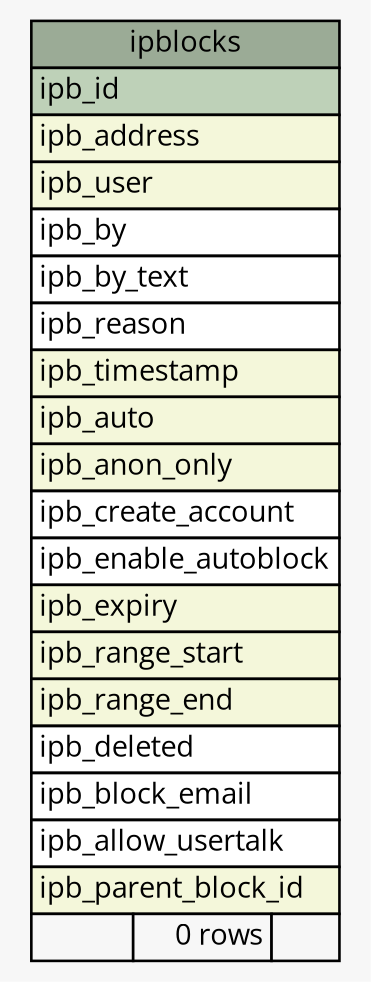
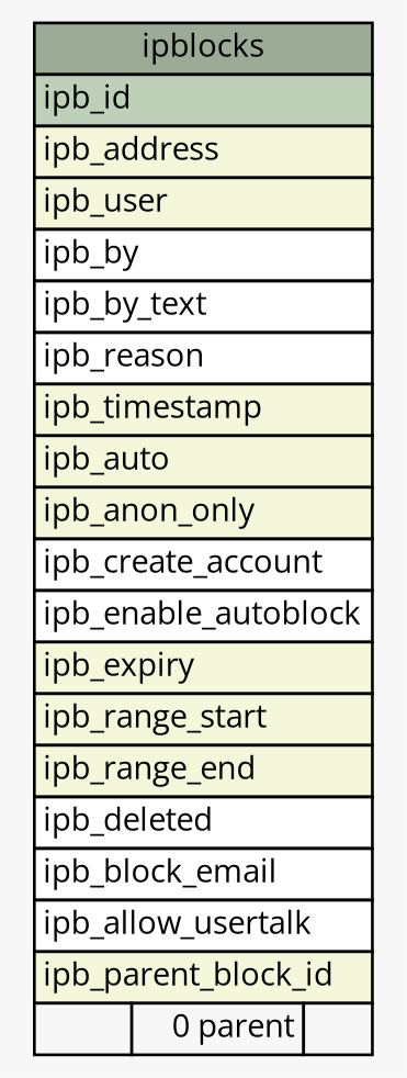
  digraph {
    bgcolor="#f7f7f7"
    fontname="Open Sans"
    fontsize=11
    nodesep=0.18
    rankdir=RL
    ranksep=0.46
-   n1 [fontname="Open Sans" fontsize=11 label=<     <TABLE BORDER="0" CELLBORDER="1" CELLSPACING="0" BGCOLOR="#ffffff">       <TR><TD COLSPAN="3" BGCOLOR="#9bab96" ALIGN="CENTER">ipblocks</TD></TR>       <TR><TD PORT="ipb_id" COLSPAN="3" BGCOLOR="#bed1b8" ALIGN="LEFT">ipb_id</TD></TR>       <TR><TD PORT="ipb_address" COLSPAN="3" BGCOLOR="#f4f7da" ALIGN="LEFT">ipb_address</TD></TR>       <TR><TD PORT="ipb_user" COLSPAN="3" BGCOLOR="#f4f7da" ALIGN="LEFT">ipb_user</TD></TR>       <TR><TD PORT="ipb_by" COLSPAN="3" ALIGN="LEFT">ipb_by</TD></TR>       <TR><TD PORT="ipb_by_text" COLSPAN="3" ALIGN="LEFT">ipb_by_text</TD></TR>       <TR><TD PORT="ipb_reason" COLSPAN="3" ALIGN="LEFT">ipb_reason</TD></TR>       <TR><TD PORT="ipb_timestamp" COLSPAN="3" BGCOLOR="#f4f7da" ALIGN="LEFT">ipb_timestamp</TD></TR>       <TR><TD PORT="ipb_auto" COLSPAN="3" BGCOLOR="#f4f7da" ALIGN="LEFT">ipb_auto</TD></TR>       <TR><TD PORT="ipb_anon_only" COLSPAN="3" BGCOLOR="#f4f7da" ALIGN="LEFT">ipb_anon_only</TD></TR>       <TR><TD PORT="ipb_create_account" COLSPAN="3" ALIGN="LEFT">ipb_create_account</TD></TR>       <TR><TD PORT="ipb_enable_autoblock" COLSPAN="3" ALIGN="LEFT">ipb_enable_autoblock</TD></TR>       <TR><TD PORT="ipb_expiry" COLSPAN="3" BGCOLOR="#f4f7da" ALIGN="LEFT">ipb_expiry</TD></TR>       <TR><TD PORT="ipb_range_start" COLSPAN="3" BGCOLOR="#f4f7da" ALIGN="LEFT">ipb_range_start</TD></TR>       <TR><TD PORT="ipb_range_end" COLSPAN="3" BGCOLOR="#f4f7da" ALIGN="LEFT">ipb_range_end</TD></TR>       <TR><TD PORT="ipb_deleted" COLSPAN="3" ALIGN="LEFT">ipb_deleted</TD></TR>       <TR><TD PORT="ipb_block_email" COLSPAN="3" ALIGN="LEFT">ipb_block_email</TD></TR>       <TR><TD PORT="ipb_allow_usertalk" COLSPAN="3" ALIGN="LEFT">ipb_allow_usertalk</TD></TR>       <TR><TD PORT="ipb_parent_block_id" COLSPAN="3" BGCOLOR="#f4f7da" ALIGN="LEFT">ipb_parent_block_id</TD></TR>       <TR><TD ALIGN="LEFT" BGCOLOR="#f7f7f7">  </TD><TD ALIGN="RIGHT" BGCOLOR="#f7f7f7">0 rows</TD><TD ALIGN="RIGHT" BGCOLOR="#f7f7f7">  </TD></TR>     </TABLE>> shape=plaintext]
+   n1 [fontname="Open Sans" fontsize=11 label=<     <TABLE BORDER="0" CELLBORDER="1" CELLSPACING="0" BGCOLOR="#ffffff">       <TR><TD COLSPAN="3" BGCOLOR="#9bab96" ALIGN="CENTER">ipblocks</TD></TR>       <TR><TD PORT="ipb_id" COLSPAN="3" BGCOLOR="#bed1b8" ALIGN="LEFT">ipb_id</TD></TR>       <TR><TD PORT="ipb_address" COLSPAN="3" BGCOLOR="#f4f7da" ALIGN="LEFT">ipb_address</TD></TR>       <TR><TD PORT="ipb_user" COLSPAN="3" BGCOLOR="#f4f7da" ALIGN="LEFT">ipb_user</TD></TR>       <TR><TD PORT="ipb_by" COLSPAN="3" ALIGN="LEFT">ipb_by</TD></TR>       <TR><TD PORT="ipb_by_text" COLSPAN="3" ALIGN="LEFT">ipb_by_text</TD></TR>       <TR><TD PORT="ipb_reason" COLSPAN="3" ALIGN="LEFT">ipb_reason</TD></TR>       <TR><TD PORT="ipb_timestamp" COLSPAN="3" BGCOLOR="#f4f7da" ALIGN="LEFT">ipb_timestamp</TD></TR>       <TR><TD PORT="ipb_auto" COLSPAN="3" BGCOLOR="#f4f7da" ALIGN="LEFT">ipb_auto</TD></TR>       <TR><TD PORT="ipb_anon_only" COLSPAN="3" BGCOLOR="#f4f7da" ALIGN="LEFT">ipb_anon_only</TD></TR>       <TR><TD PORT="ipb_create_account" COLSPAN="3" ALIGN="LEFT">ipb_create_account</TD></TR>       <TR><TD PORT="ipb_enable_autoblock" COLSPAN="3" ALIGN="LEFT">ipb_enable_autoblock</TD></TR>       <TR><TD PORT="ipb_expiry" COLSPAN="3" BGCOLOR="#f4f7da" ALIGN="LEFT">ipb_expiry</TD></TR>       <TR><TD PORT="ipb_range_start" COLSPAN="3" BGCOLOR="#f4f7da" ALIGN="LEFT">ipb_range_start</TD></TR>       <TR><TD PORT="ipb_range_end" COLSPAN="3" BGCOLOR="#f4f7da" ALIGN="LEFT">ipb_range_end</TD></TR>       <TR><TD PORT="ipb_deleted" COLSPAN="3" ALIGN="LEFT">ipb_deleted</TD></TR>       <TR><TD PORT="ipb_block_email" COLSPAN="3" ALIGN="LEFT">ipb_block_email</TD></TR>       <TR><TD PORT="ipb_allow_usertalk" COLSPAN="3" ALIGN="LEFT">ipb_allow_usertalk</TD></TR>       <TR><TD PORT="ipb_parent_block_id" COLSPAN="3" BGCOLOR="#f4f7da" ALIGN="LEFT">ipb_parent_block_id</TD></TR>       <TR><TD ALIGN="LEFT" BGCOLOR="#f7f7f7">  </TD><TD ALIGN="RIGHT" BGCOLOR="#f7f7f7">0 parent</TD><TD ALIGN="RIGHT" BGCOLOR="#f7f7f7">  </TD></TR>     </TABLE>> shape=plaintext]
  }
